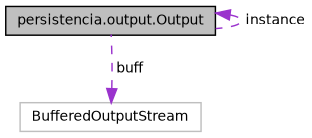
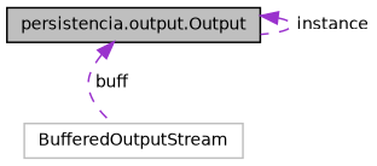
  digraph {
    node [fontname=Helvetica fontsize=10 shape=record style=filled]
    edge [color=darkorchid3 dir=back fontname=Helvetica fontsize=10 labelfontname=Helvetica labelfontsize=10 style=dashed]
    n1 [color=black fillcolor=grey75 fontcolor=black height=0.2 label="persistencia.output.Output" width=0.4]
    n2 [color=grey75 fillcolor=white height=0.2 label=BufferedOutputStream width=0.4]
    n1 -> n1 [label=" instance"]
-   n2 -> n1 [label=" buff"]
+   n1 -> n2 [label=" buff"]
  }
